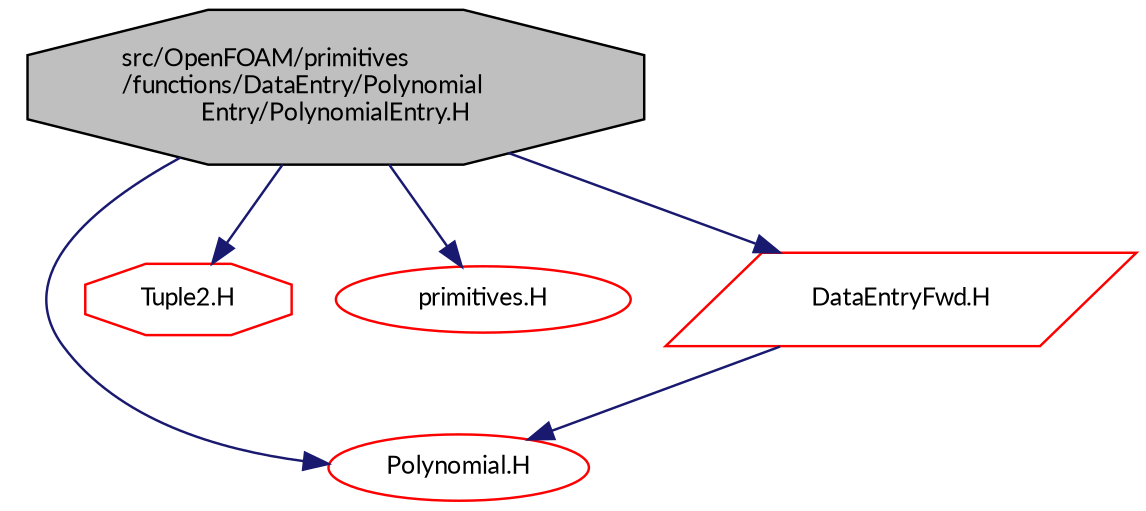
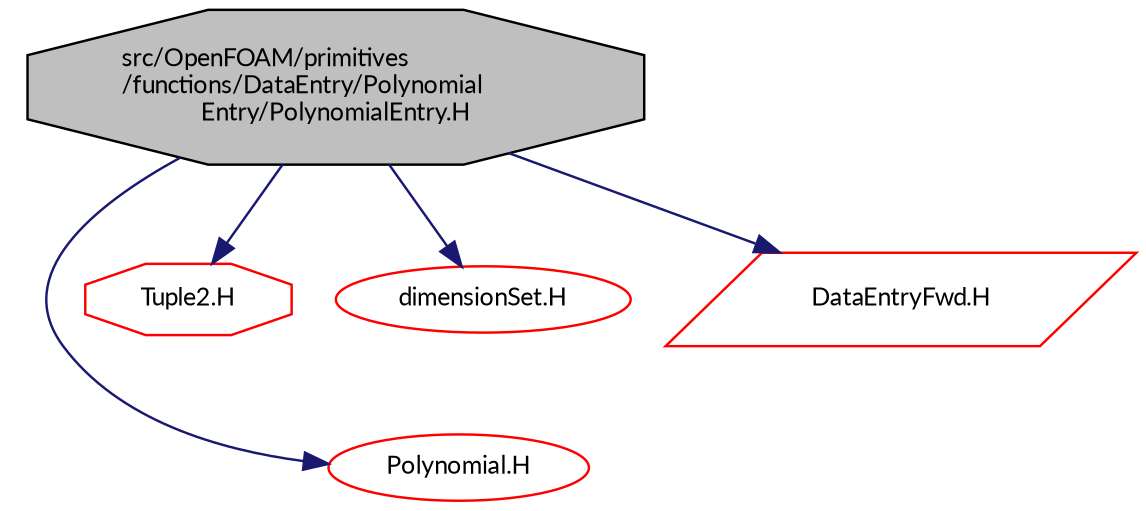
  digraph {
    fontname=Lato
    node [color=red fontname=Lato fontsize=10 shape=octagon]
    edge [color=midnightblue fontname=Lato fontsize=10 labelfontname=FreeSans labelfontsize=10 style=solid]
    n1 [color=black fillcolor=grey75 fontcolor=black height=0.2 label="src/OpenFOAM/primitives\l/functions/DataEntry/Polynomial\lEntry/PolynomialEntry.H" style=filled width=0.4]
    n2 [height=0.2 label="Polynomial.H" shape=ellipse width=0.4]
    n3 [height=0.2 label="Tuple2.H" width=0.4]
-   n4 [height=0.2 label="primitives.H" shape=ellipse width=0.4]
+   n4 [height=0.2 label="dimensionSet.H" shape=ellipse width=0.4]
    n5 [height=0.2 label="DataEntryFwd.H" shape=parallelogram width=0.4]
    n1 -> n2
    n1 -> n3
    n1 -> n4
    n1 -> n5
-   n5 -> n2
  }
